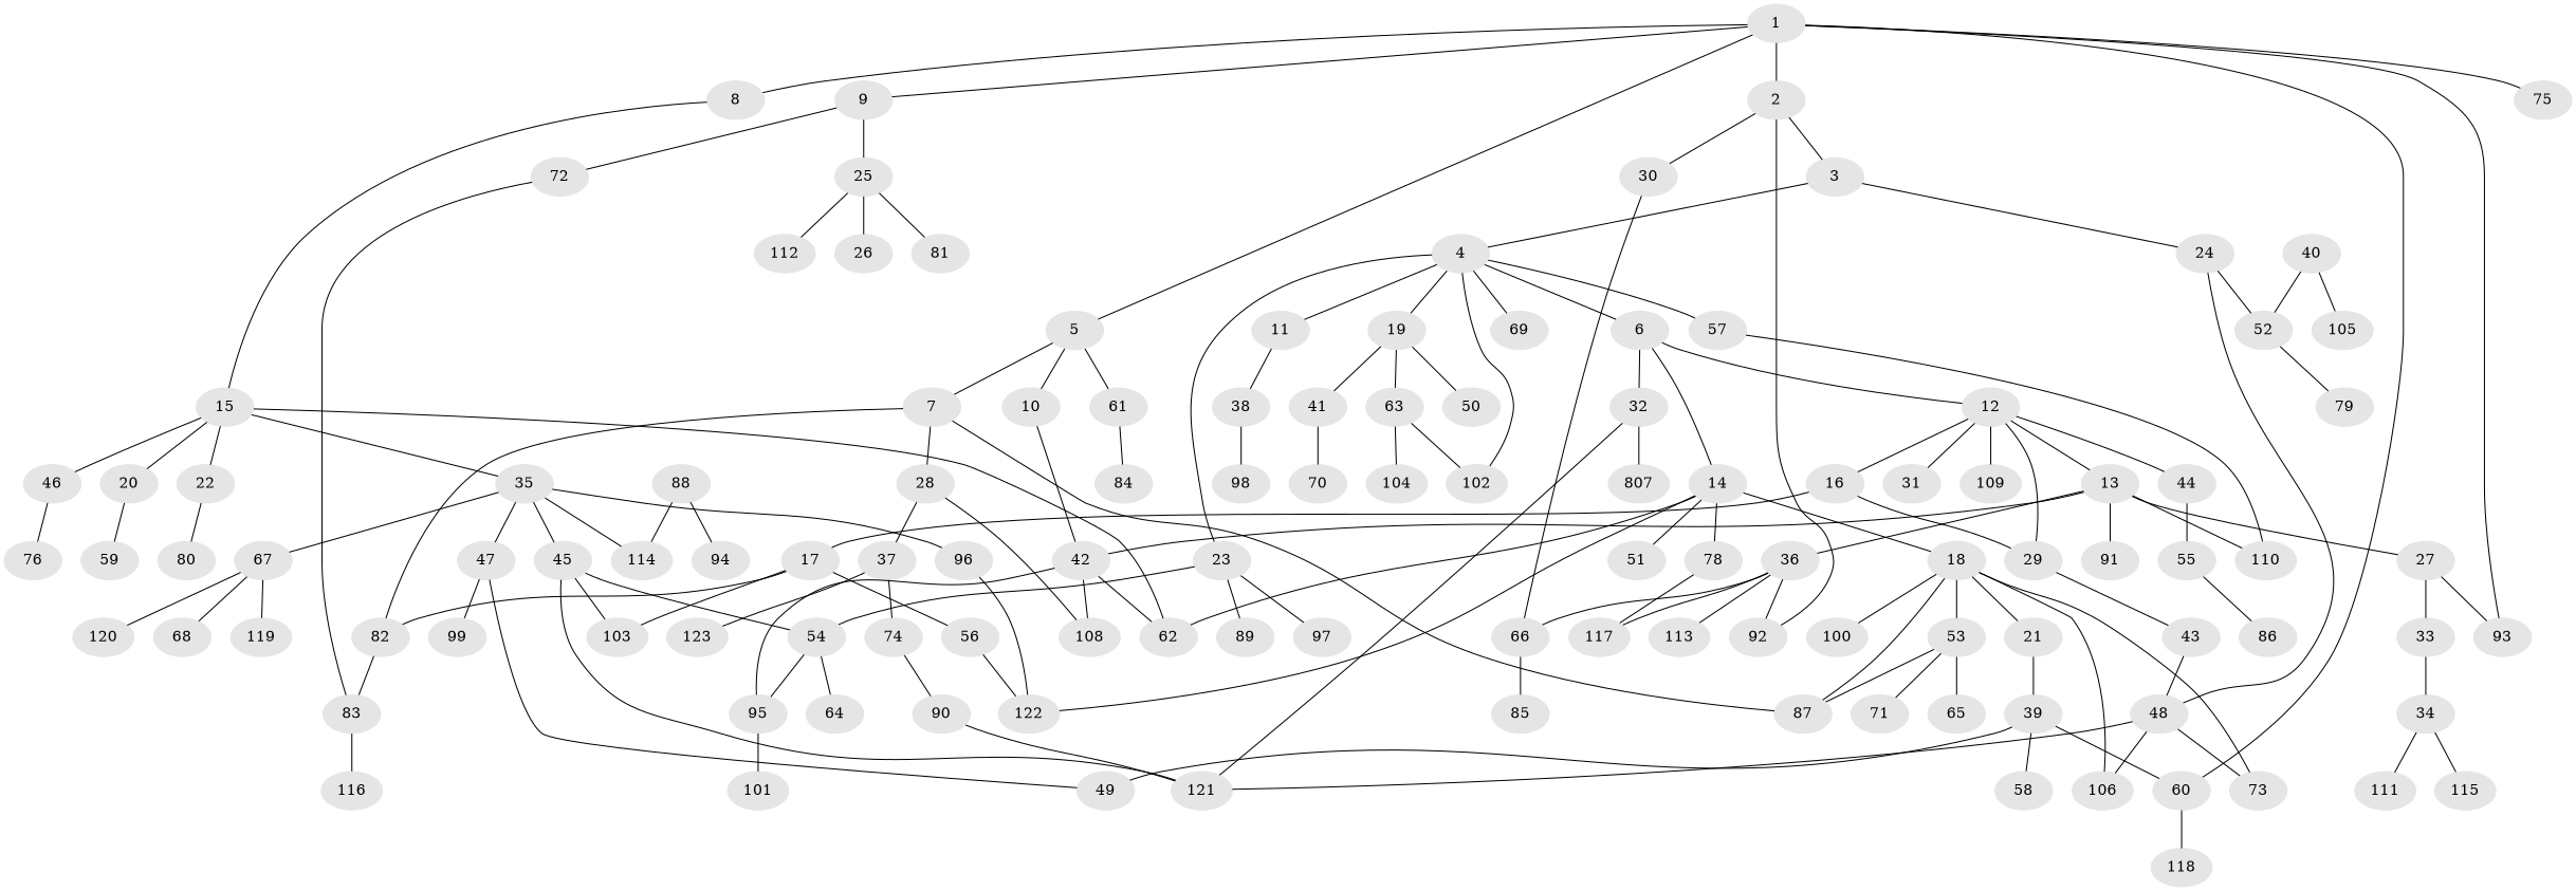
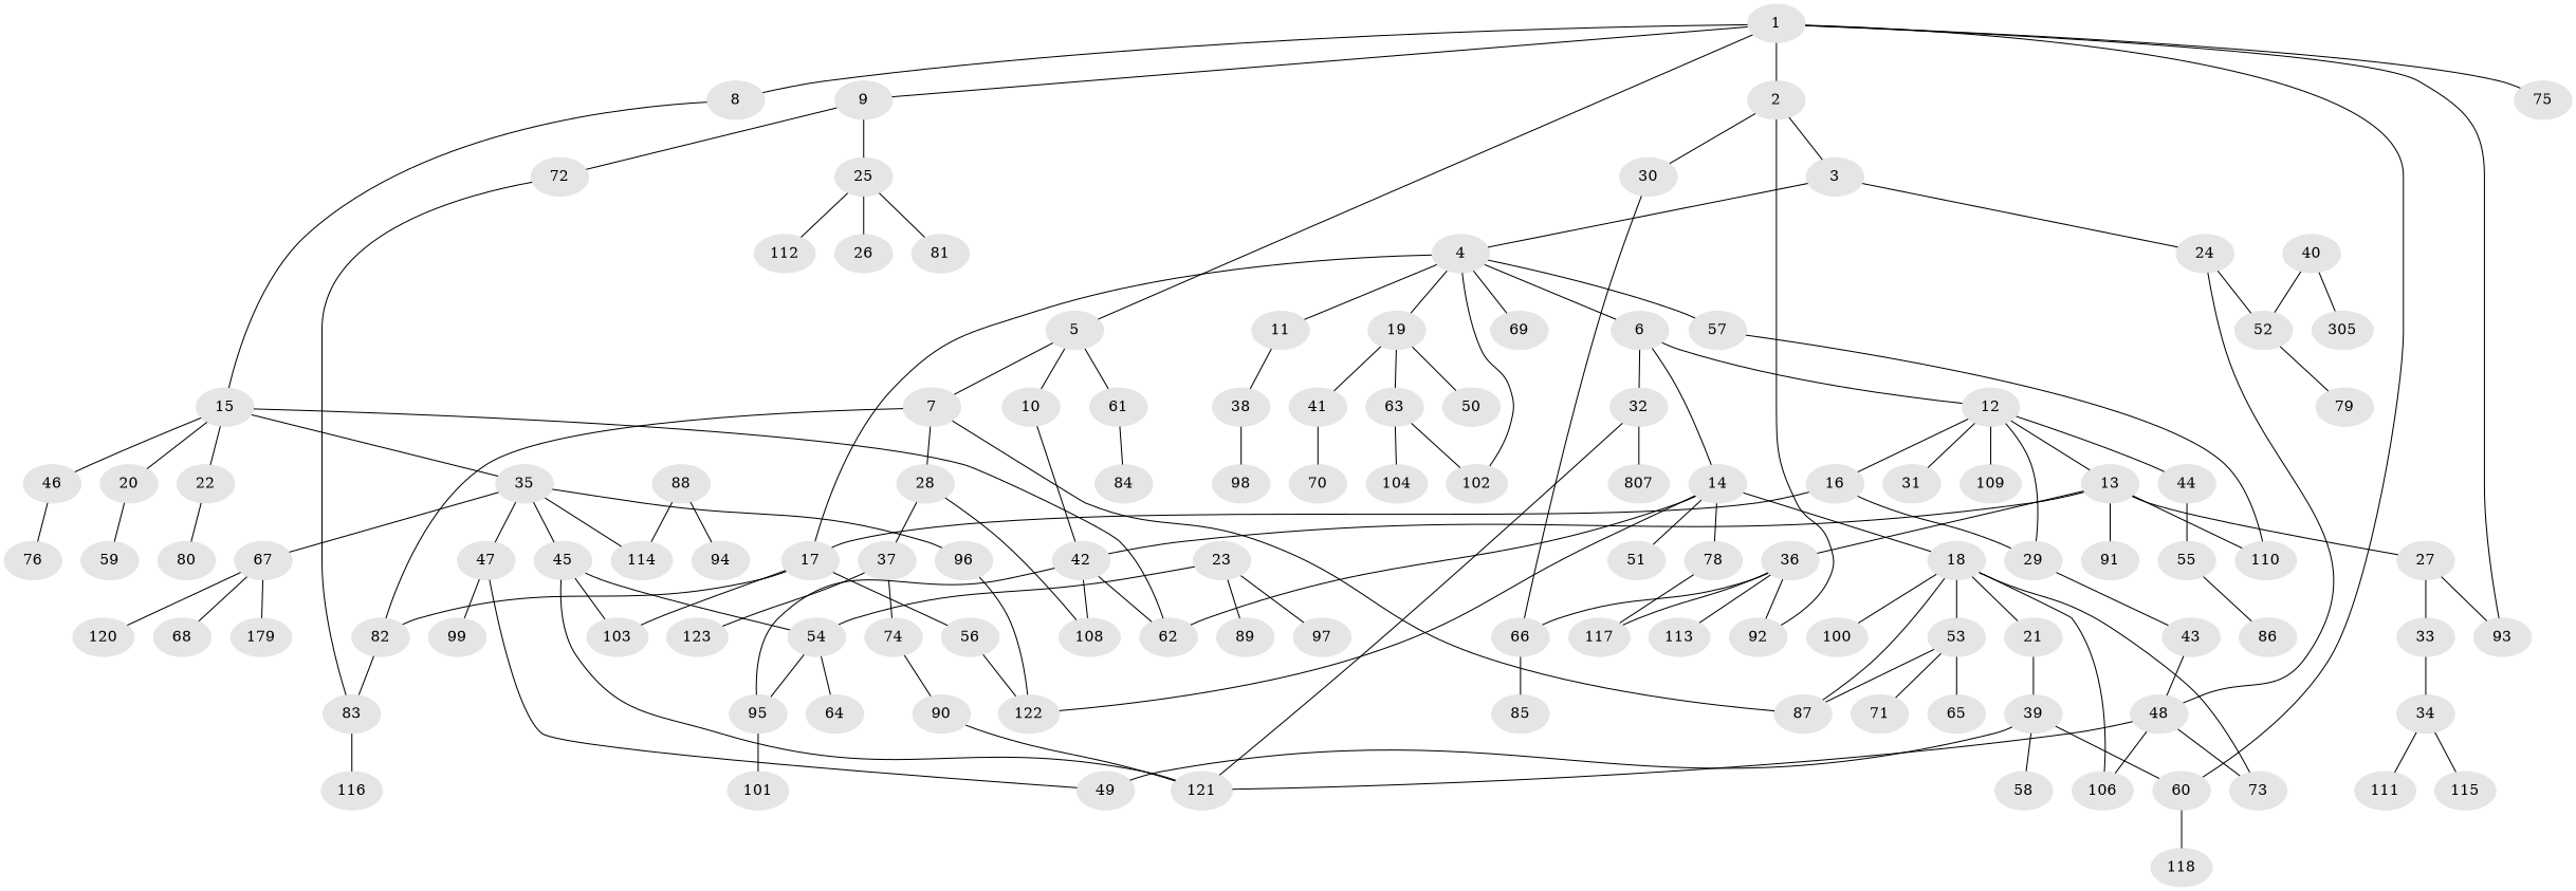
  graph {
    node [color=gray90 style=filled]
    1
    2
    5
    8
    9
    60
    75
    93
    3
    30
    92
    7
    10
    61
    15
    25
    72
    118
    4
    24
    66
    6
    11
    19
    23
    57
    69
    102
    48
    52
    12
    14
    32
    38
    41
    50
    63
    54
    89
    97
    110
    28
    82
    87
    42
    84
    13
    16
    29
    31
    44
    109
    18
    51
    62
    78
    122
    n58 [label=807]
    121
    37
    108
    83
    20
    22
    35
    46
    26
    81
    112
    95
    98
    27
    36
    91
    17
    43
    55
    33
    113
    117
    21
    53
    73
    100
    106
    59
    80
    45
    47
    67
    96
    114
    76
    56
    103
    40
-   105
+   105 [label=305]
    39
    65
    71
    70
    104
    49
    58
    64
    79
    34
    74
    123
    85
    111
    115
    99
    68
-   119
+   119 [label=179]
    120
    90
    101
    86
    116
    88
    94
    1 -- 2
    1 -- 5
    1 -- 8
    1 -- 9
    1 -- 60
    1 -- 75
    1 -- 93
    2 -- 3
    2 -- 30
    2 -- 92
    5 -- 7
    5 -- 10
    5 -- 61
    8 -- 15
    9 -- 25
    9 -- 72
    60 -- 118
    3 -- 4
    3 -- 24
    30 -- 66
    7 -- 28
    7 -- 82
    7 -- 87
    10 -- 42
    61 -- 84
    15 -- 62
    15 -- 20
    15 -- 22
    15 -- 35
    15 -- 46
    25 -- 26
    25 -- 81
    25 -- 112
    72 -- 83
    4 -- 6
    4 -- 11
    4 -- 19
-   4 -- 23
+   4 -- 17
    4 -- 57
    4 -- 69
    4 -- 102
    24 -- 48
    24 -- 52
    66 -- 85
    6 -- 12
    6 -- 14
    6 -- 32
    11 -- 38
    19 -- 41
    19 -- 50
    19 -- 63
    23 -- 54
    23 -- 89
    23 -- 97
    57 -- 110
    48 -- 121
    48 -- 73
    48 -- 106
    52 -- 79
    12 -- 13
    12 -- 16
    12 -- 29
    12 -- 31
    12 -- 44
    12 -- 109
    14 -- 18
    14 -- 51
    14 -- 62
    14 -- 78
    14 -- 122
    32 -- n58
    32 -- 121
    38 -- 98
    41 -- 70
    63 -- 102
    63 -- 104
    54 -- 95
    54 -- 64
    28 -- 37
    28 -- 108
    82 -- 83
    42 -- 62
    42 -- 108
    42 -- 95
    13 -- 110
    13 -- 42
    13 -- 27
    13 -- 36
    13 -- 91
    16 -- 29
    16 -- 17
    29 -- 43
    44 -- 55
    18 -- 87
    18 -- 21
    18 -- 53
    18 -- 73
    18 -- 100
    18 -- 106
    78 -- 117
    37 -- 74
    37 -- 123
    83 -- 116
    20 -- 59
    22 -- 80
    35 -- 45
    35 -- 47
    35 -- 67
    35 -- 96
    35 -- 114
    46 -- 76
    95 -- 101
    27 -- 93
    27 -- 33
    36 -- 92
    36 -- 66
    36 -- 113
    36 -- 117
    17 -- 82
    17 -- 56
    17 -- 103
    43 -- 48
    55 -- 86
    33 -- 34
    21 -- 39
    53 -- 87
    53 -- 65
    53 -- 71
    45 -- 54
    45 -- 121
    45 -- 103
    47 -- 49
    47 -- 99
    67 -- 68
    67 -- 119
    67 -- 120
    96 -- 122
    56 -- 122
    40 -- 52
    40 -- 105
    39 -- 60
    39 -- 49
    39 -- 58
    34 -- 111
    34 -- 115
    74 -- 90
    90 -- 121
    88 -- 114
    88 -- 94
  }
